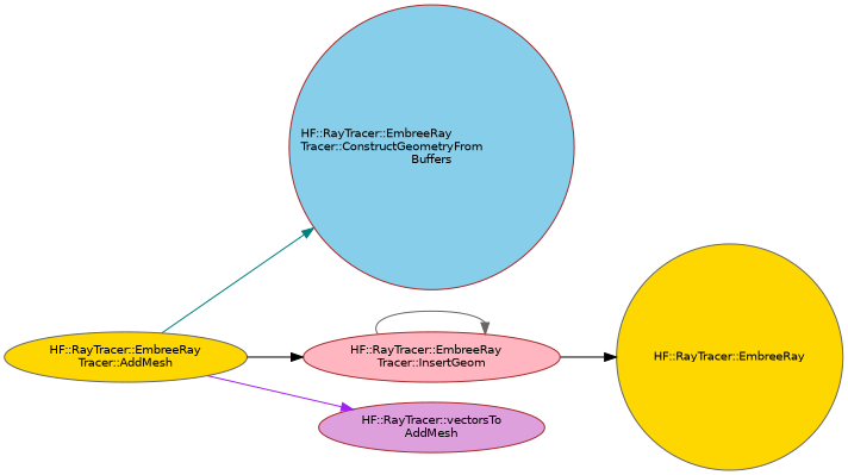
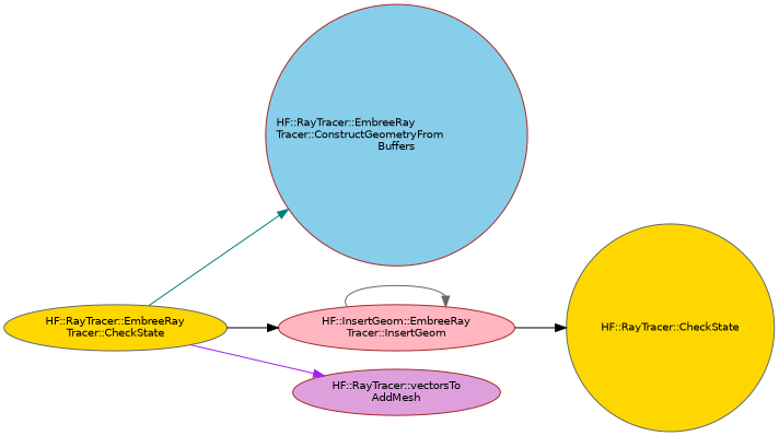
  digraph {
    rankdir=LR
    node [color=brown fillcolor=gold fontname=Helvetica fontsize=10 shape=ellipse style=filled]
    edge [color=black fontname=Helvetica fontsize=10 labelfontname=Helvetica labelfontsize=10 style=solid]
-   n1 [color=gray40 height=0.2 label="HF::RayTracer::EmbreeRay\lTracer::AddMesh" width=0.4]
+   n1 [color=gray40 height=0.2 label="HF::RayTracer::EmbreeRay\lTracer::CheckState" width=0.4]
    n2 [fillcolor=skyblue height=0.2 label="HF::RayTracer::EmbreeRay\lTracer::ConstructGeometryFrom\lBuffers" shape=circle width=0.4]
-   n3 [fillcolor=lightpink height=0.2 label="HF::RayTracer::EmbreeRay\lTracer::InsertGeom" width=0.4]
+   n3 [fillcolor=lightpink height=0.2 label="HF::InsertGeom::EmbreeRay\lTracer::InsertGeom" width=0.4]
    n4 [fillcolor=plum height=0.2 label="HF::RayTracer::vectorsTo\lAddMesh" width=0.4]
-   n5 [color=gray40 height=0.2 label="HF::RayTracer::EmbreeRay" shape=circle width=0.4]
+   n5 [color=gray40 height=0.2 label="HF::RayTracer::CheckState" shape=circle width=0.4]
    n1 -> n2 [color=teal]
    n1 -> n3
    n1 -> n4 [color=purple]
    n3 -> n3 [color=gray40]
    n3 -> n5
  }
